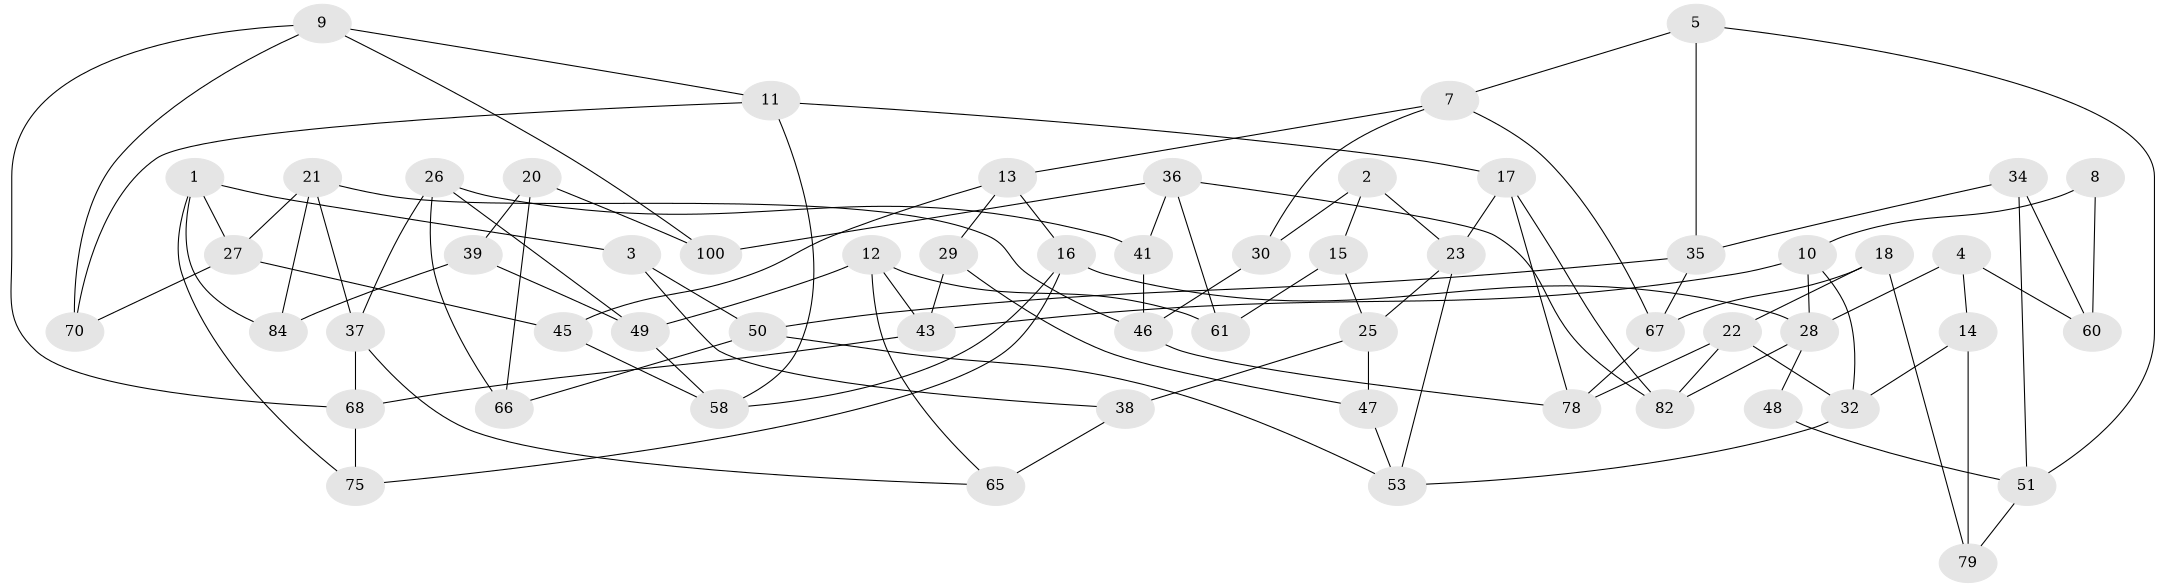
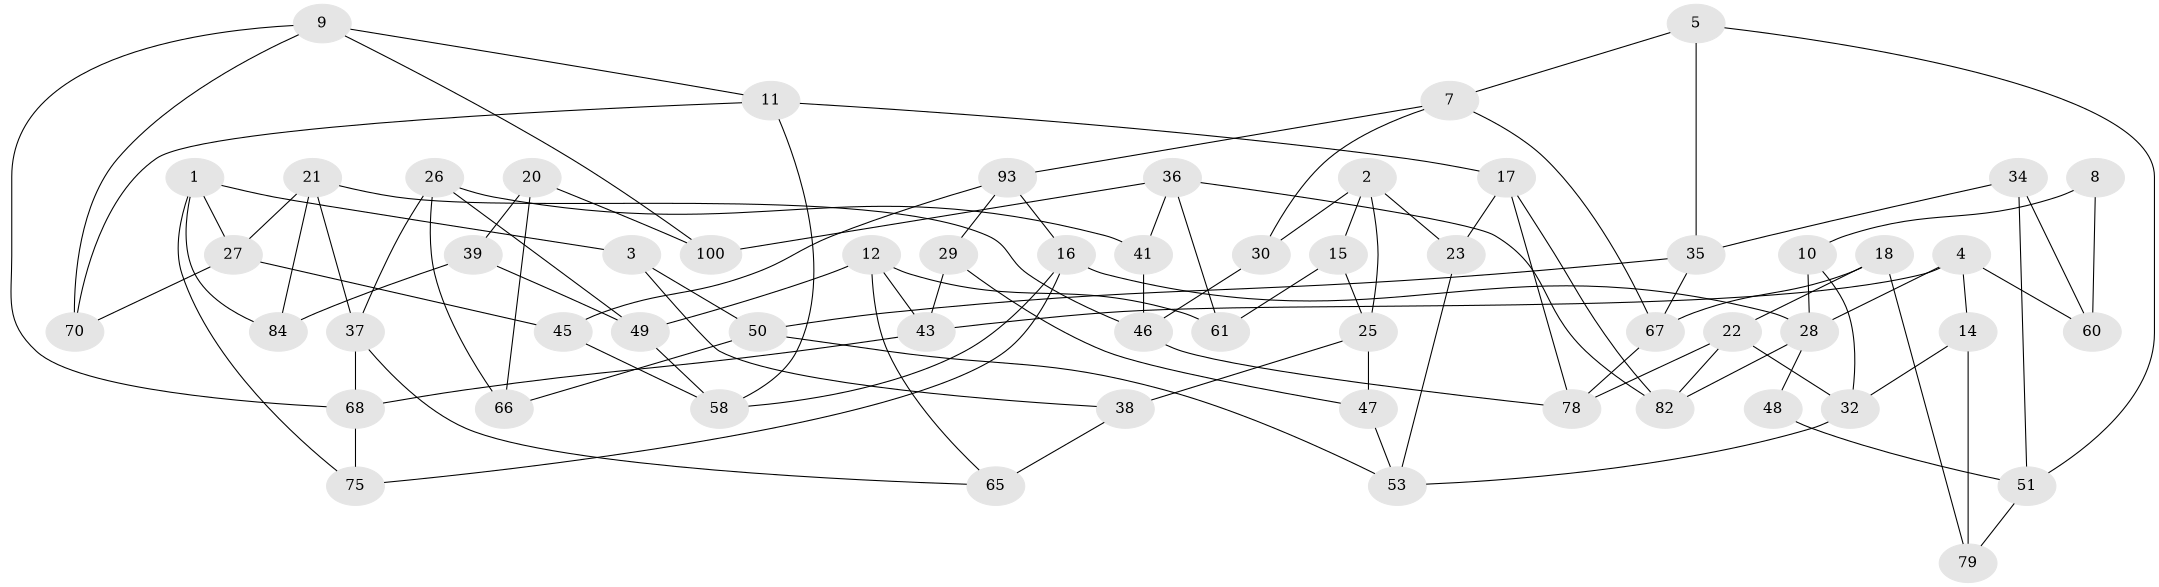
  graph {
    node [color=gray90 style=filled]
    1 [super="+31"]
    3 [super="+90"]
    27 [super="+71"]
    75
    84
    38 [super="+91"]
    50 [super="+98"]
    70
    45
    2
    15
    23 [super="+76"]
    30
    61 [super="+88"]
    25 [super="+42"]
    53 [super="+99"]
    46 [super="+62"]
    65 [super="+69"]
    66
    4 [super="+74"]
    14
    28 [super="+59"]
    43 [super="+93"]
    60 [super="+81"]
    32 [super="+73"]
    79
    82 [super="+95"]
    48
    68 [super="+72"]
    5 [super="+19"]
    7 [super="+89"]
    35 [super="+80"]
    51 [super="+85"]
-   13 [super="+94"]
+   13 [super="+94" label=93]
    67 [super="+77"]
    20 [super="+24"]
    100
    39
    16 [super="+40"]
    29 [super="+55"]
    78 [super="+86"]
    10 [super="+64"]
    8
    9 [super="+83"]
    11 [super="+44"]
    17 [super="+57"]
    58 [super="+96"]
    12 [super="+33"]
    49 [super="+56"]
    47
    22 [super="+92"]
    18
    21 [super="+52"]
    37 [super="+87"]
    26 [super="+97"]
    41
    34
    36 [super="+54"]
    1 -- 3
    1 -- 27
    1 -- 75
    1 -- 84
    3 -- 38
    3 -- 50
    27 -- 70
    27 -- 45
    38 -- 65 [weight=2]
    50 -- 53
    50 -- 66
    45 -- 58
    2 -- 15
    2 -- 23
    2 -- 30
    15 -- 61
    15 -- 25
-   23 -- 25
+   2 -- 25
    23 -- 53
    30 -- 46
    25 -- 38
    25 -- 47
    46 -- 78
    4 -- 14
    4 -- 28
-   10 -- 43
+   4 -- 43
    4 -- 60
    14 -- 32
    14 -- 79
    28 -- 82
    28 -- 48
    43 -- 68
    32 -- 53
    48 -- 51
    68 -- 75
    5 -- 7
    5 -- 35
    5 -- 51
    7 -- 30
    7 -- 13
    7 -- 67
    35 -- 50
    35 -- 67
    51 -- 79
    13 -- 45
    13 -- 16
    13 -- 29
    67 -- 78
    20 -- 66
    20 -- 100
    20 -- 39
    39 -- 84
    39 -- 49
    16 -- 75
    16 -- 28
    16 -- 58
    29 -- 43
    29 -- 47
    10 -- 28
    10 -- 32
    8 -- 60 [weight=2]
    8 -- 10
    9 -- 70
    9 -- 68
    9 -- 100
    9 -- 11
    11 -- 70
    11 -- 17
    11 -- 58
    17 -- 23
    17 -- 82
    17 -- 78
    12 -- 61
    12 -- 65
    12 -- 43
    12 -- 49
    49 -- 58
    47 -- 53
    22 -- 32
    22 -- 82
    22 -- 78
    18 -- 79
    18 -- 67
    18 -- 22
    21 -- 27
    21 -- 84
    21 -- 46
    21 -- 37
    37 -- 65
    37 -- 68
    26 -- 66
    26 -- 49
    26 -- 37
    26 -- 41
    41 -- 46
    34 -- 60
    34 -- 35
    34 -- 51
    36 -- 61
    36 -- 82
    36 -- 100
    36 -- 41
  }
